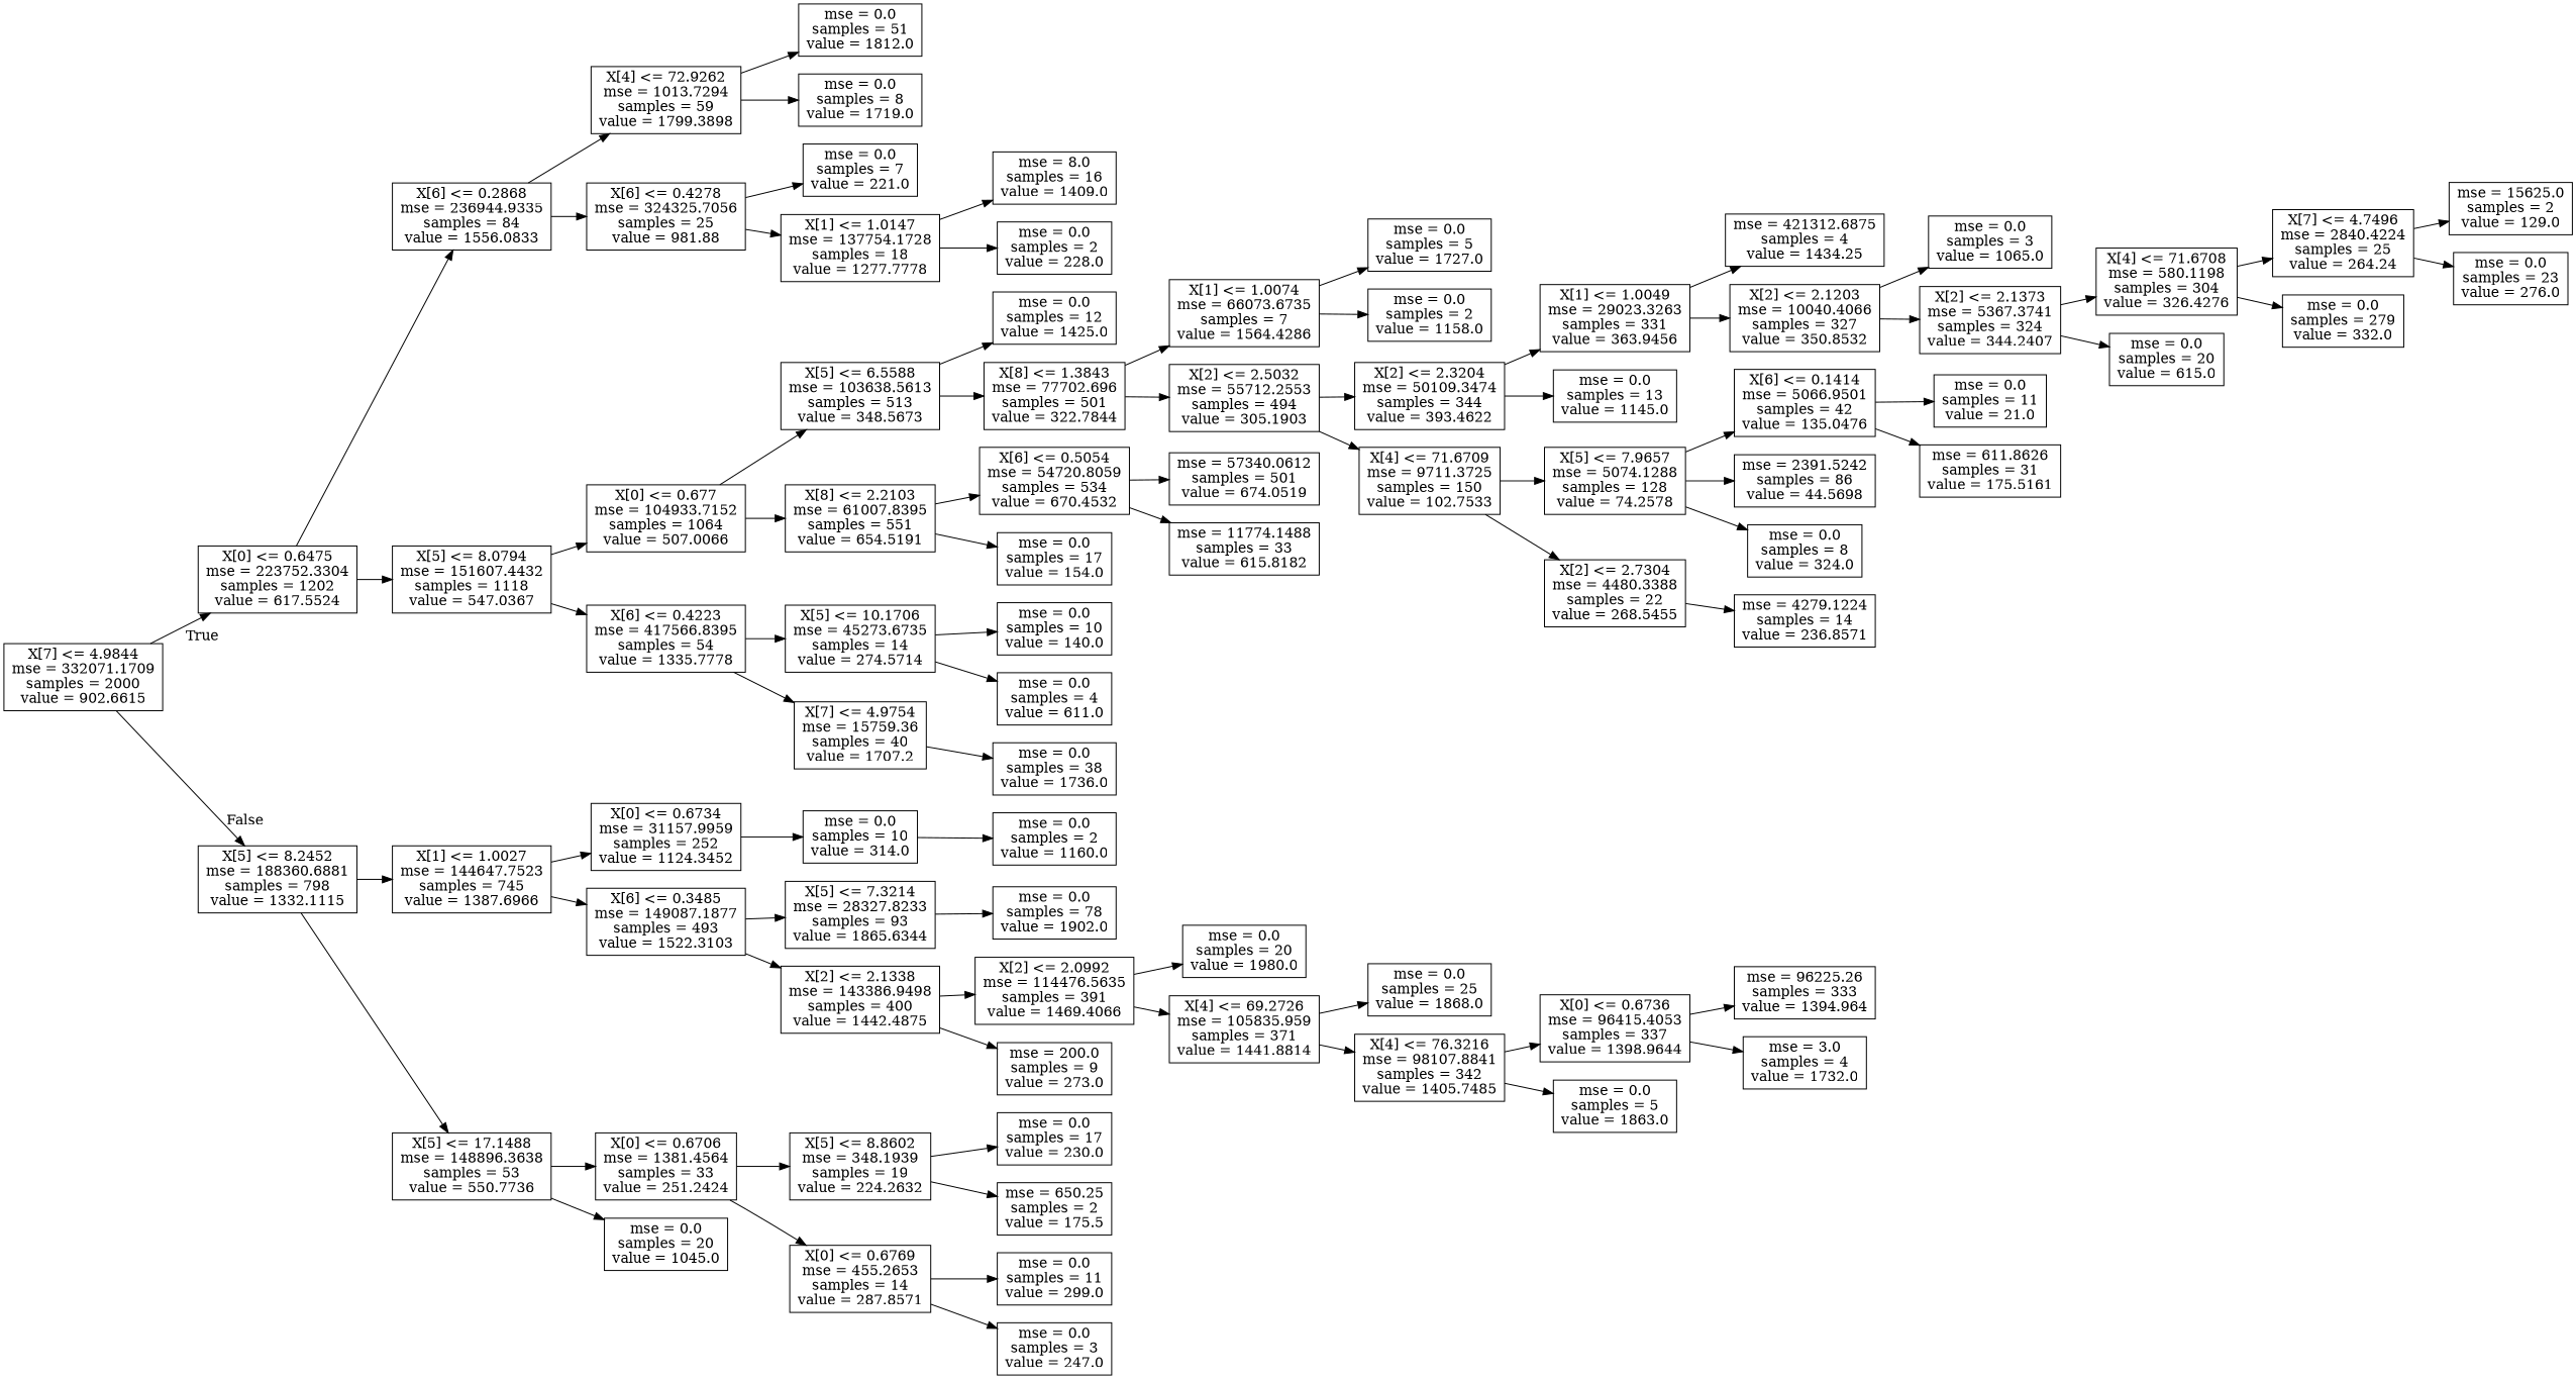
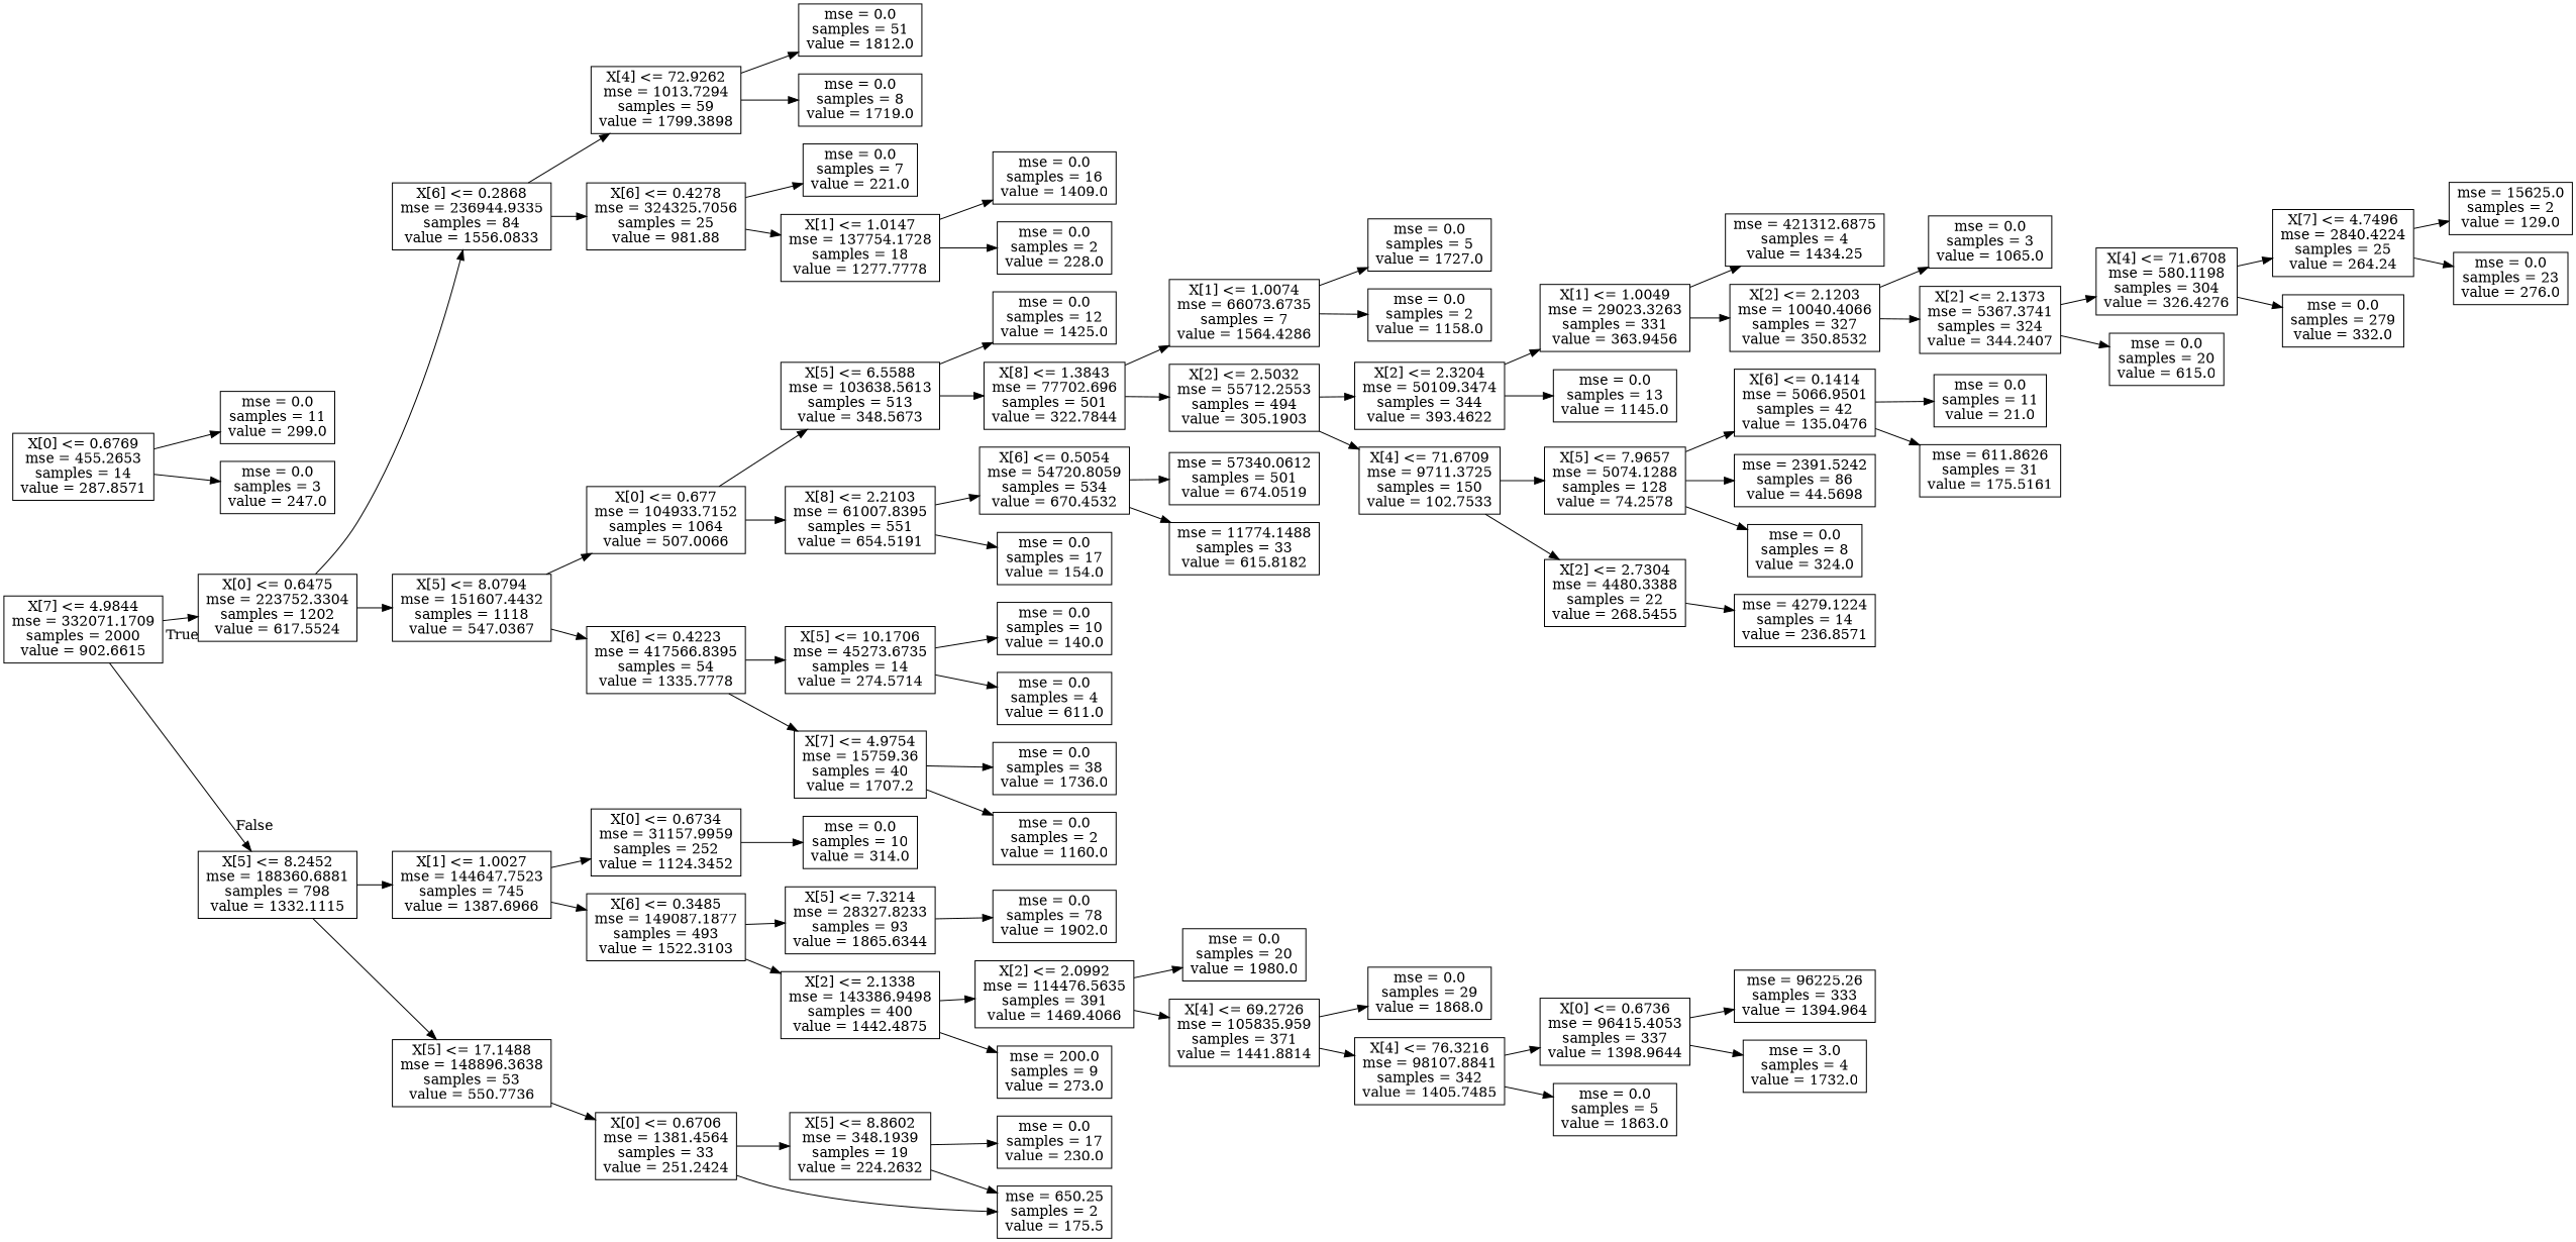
  digraph {
    rankdir=LR
    node [shape=box]
    n1 [label="X[7] <= 4.9844\nmse = 332071.1709\nsamples = 2000\nvalue = 902.6615"]
    n2 [label="X[0] <= 0.6475\nmse = 223752.3304\nsamples = 1202\nvalue = 617.5524"]
    n3 [label="X[5] <= 8.2452\nmse = 188360.6881\nsamples = 798\nvalue = 1332.1115"]
    n4 [label="X[6] <= 0.2868\nmse = 236944.9335\nsamples = 84\nvalue = 1556.0833"]
    n5 [label="X[5] <= 8.0794\nmse = 151607.4432\nsamples = 1118\nvalue = 547.0367"]
    n6 [label="X[1] <= 1.0027\nmse = 144647.7523\nsamples = 745\nvalue = 1387.6966"]
    n7 [label="X[5] <= 17.1488\nmse = 148896.3638\nsamples = 53\nvalue = 550.7736"]
    n8 [label="X[4] <= 72.9262\nmse = 1013.7294\nsamples = 59\nvalue = 1799.3898"]
    n9 [label="X[6] <= 0.4278\nmse = 324325.7056\nsamples = 25\nvalue = 981.88"]
    n10 [label="X[0] <= 0.677\nmse = 104933.7152\nsamples = 1064\nvalue = 507.0066"]
    n11 [label="X[6] <= 0.4223\nmse = 417566.8395\nsamples = 54\nvalue = 1335.7778"]
    n12 [label="mse = 0.0\nsamples = 51\nvalue = 1812.0"]
    n13 [label="mse = 0.0\nsamples = 8\nvalue = 1719.0"]
    n14 [label="mse = 0.0\nsamples = 7\nvalue = 221.0"]
    n15 [label="X[1] <= 1.0147\nmse = 137754.1728\nsamples = 18\nvalue = 1277.7778"]
-   n16 [label="mse = 8.0\nsamples = 16\nvalue = 1409.0"]
+   n16 [label="mse = 0.0\nsamples = 16\nvalue = 1409.0"]
    n17 [label="mse = 0.0\nsamples = 2\nvalue = 228.0"]
    n18 [label="X[5] <= 6.5588\nmse = 103638.5613\nsamples = 513\nvalue = 348.5673"]
    n19 [label="X[8] <= 2.2103\nmse = 61007.8395\nsamples = 551\nvalue = 654.5191"]
    n20 [label="X[5] <= 10.1706\nmse = 45273.6735\nsamples = 14\nvalue = 274.5714"]
    n21 [label="X[7] <= 4.9754\nmse = 15759.36\nsamples = 40\nvalue = 1707.2"]
    n22 [label="mse = 0.0\nsamples = 12\nvalue = 1425.0"]
    n23 [label="X[8] <= 1.3843\nmse = 77702.696\nsamples = 501\nvalue = 322.7844"]
    n24 [label="X[6] <= 0.5054\nmse = 54720.8059\nsamples = 534\nvalue = 670.4532"]
    n25 [label="mse = 0.0\nsamples = 17\nvalue = 154.0"]
    n26 [label="X[1] <= 1.0074\nmse = 66073.6735\nsamples = 7\nvalue = 1564.4286"]
    n27 [label="X[2] <= 2.5032\nmse = 55712.2553\nsamples = 494\nvalue = 305.1903"]
    n28 [label="mse = 0.0\nsamples = 5\nvalue = 1727.0"]
    n29 [label="mse = 0.0\nsamples = 2\nvalue = 1158.0"]
    n30 [label="X[2] <= 2.3204\nmse = 50109.3474\nsamples = 344\nvalue = 393.4622"]
    n31 [label="X[4] <= 71.6709\nmse = 9711.3725\nsamples = 150\nvalue = 102.7533"]
    n32 [label="X[1] <= 1.0049\nmse = 29023.3263\nsamples = 331\nvalue = 363.9456"]
    n33 [label="mse = 0.0\nsamples = 13\nvalue = 1145.0"]
    n34 [label="X[5] <= 7.9657\nmse = 5074.1288\nsamples = 128\nvalue = 74.2578"]
    n35 [label="X[2] <= 2.7304\nmse = 4480.3388\nsamples = 22\nvalue = 268.5455"]
    n36 [label="mse = 421312.6875\nsamples = 4\nvalue = 1434.25"]
    n37 [label="X[2] <= 2.1203\nmse = 10040.4066\nsamples = 327\nvalue = 350.8532"]
    n38 [label="mse = 0.0\nsamples = 3\nvalue = 1065.0"]
    n39 [label="X[2] <= 2.1373\nmse = 5367.3741\nsamples = 324\nvalue = 344.2407"]
    n40 [label="X[4] <= 71.6708\nmse = 580.1198\nsamples = 304\nvalue = 326.4276"]
    n41 [label="mse = 0.0\nsamples = 20\nvalue = 615.0"]
    n42 [label="X[7] <= 4.7496\nmse = 2840.4224\nsamples = 25\nvalue = 264.24"]
    n43 [label="mse = 0.0\nsamples = 279\nvalue = 332.0"]
    n44 [label="mse = 15625.0\nsamples = 2\nvalue = 129.0"]
    n45 [label="mse = 0.0\nsamples = 23\nvalue = 276.0"]
    n46 [label="X[6] <= 0.1414\nmse = 5066.9501\nsamples = 42\nvalue = 135.0476"]
    n47 [label="mse = 2391.5242\nsamples = 86\nvalue = 44.5698"]
    n48 [label="mse = 0.0\nsamples = 8\nvalue = 324.0"]
    n49 [label="mse = 4279.1224\nsamples = 14\nvalue = 236.8571"]
    n50 [label="mse = 0.0\nsamples = 11\nvalue = 21.0"]
    n51 [label="mse = 611.8626\nsamples = 31\nvalue = 175.5161"]
    n52 [label="mse = 57340.0612\nsamples = 501\nvalue = 674.0519"]
    n53 [label="mse = 11774.1488\nsamples = 33\nvalue = 615.8182"]
    n54 [label="mse = 0.0\nsamples = 10\nvalue = 140.0"]
    n55 [label="mse = 0.0\nsamples = 4\nvalue = 611.0"]
    n56 [label="mse = 0.0\nsamples = 38\nvalue = 1736.0"]
    n57 [label="mse = 0.0\nsamples = 2\nvalue = 1160.0"]
    n58 [label="X[0] <= 0.6734\nmse = 31157.9959\nsamples = 252\nvalue = 1124.3452"]
    n59 [label="X[6] <= 0.3485\nmse = 149087.1877\nsamples = 493\nvalue = 1522.3103"]
    n60 [label="X[0] <= 0.6706\nmse = 1381.4564\nsamples = 33\nvalue = 251.2424"]
-   n61 [label="mse = 0.0\nsamples = 20\nvalue = 1045.0"]
    n62 [label="mse = 0.0\nsamples = 10\nvalue = 314.0"]
    n63 [label="X[5] <= 7.3214\nmse = 28327.8233\nsamples = 93\nvalue = 1865.6344"]
    n64 [label="X[2] <= 2.1338\nmse = 143386.9498\nsamples = 400\nvalue = 1442.4875"]
    n65 [label="mse = 0.0\nsamples = 78\nvalue = 1902.0"]
    n66 [label="X[2] <= 2.0992\nmse = 114476.5635\nsamples = 391\nvalue = 1469.4066"]
    n67 [label="mse = 200.0\nsamples = 9\nvalue = 273.0"]
    n68 [label="mse = 0.0\nsamples = 20\nvalue = 1980.0"]
    n69 [label="X[4] <= 69.2726\nmse = 105835.959\nsamples = 371\nvalue = 1441.8814"]
-   n70 [label="mse = 0.0\nsamples = 25\nvalue = 1868.0"]
+   n70 [label="mse = 0.0\nsamples = 29\nvalue = 1868.0"]
    n71 [label="X[4] <= 76.3216\nmse = 98107.8841\nsamples = 342\nvalue = 1405.7485"]
    n72 [label="X[0] <= 0.6736\nmse = 96415.4053\nsamples = 337\nvalue = 1398.9644"]
    n73 [label="mse = 0.0\nsamples = 5\nvalue = 1863.0"]
    n74 [label="mse = 96225.26\nsamples = 333\nvalue = 1394.964"]
    n75 [label="mse = 3.0\nsamples = 4\nvalue = 1732.0"]
    n76 [label="X[5] <= 8.8602\nmse = 348.1939\nsamples = 19\nvalue = 224.2632"]
    n77 [label="X[0] <= 0.6769\nmse = 455.2653\nsamples = 14\nvalue = 287.8571"]
    n78 [label="mse = 0.0\nsamples = 17\nvalue = 230.0"]
    n79 [label="mse = 650.25\nsamples = 2\nvalue = 175.5"]
    n80 [label="mse = 0.0\nsamples = 11\nvalue = 299.0"]
    n81 [label="mse = 0.0\nsamples = 3\nvalue = 247.0"]
    n1 -> n2 [headlabel=True labelangle=45 labeldistance=2.5]
    n1 -> n3 [headlabel=False labelangle=-45 labeldistance=2.5]
    n2 -> n4
    n2 -> n5
    n3 -> n6
    n3 -> n7
    n4 -> n8
    n4 -> n9
    n5 -> n10
    n5 -> n11
    n6 -> n58
    n6 -> n59
    n7 -> n60
-   n7 -> n61
    n8 -> n12
    n8 -> n13
    n9 -> n14
    n9 -> n15
    n10 -> n18
    n10 -> n19
    n11 -> n20
    n11 -> n21
    n15 -> n16
    n15 -> n17
    n18 -> n22
    n18 -> n23
    n19 -> n24
    n19 -> n25
    n20 -> n54
    n20 -> n55
    n21 -> n56
-   n62 -> n57
+   n21 -> n57
    n23 -> n26
    n23 -> n27
    n24 -> n52
    n24 -> n53
    n26 -> n28
    n26 -> n29
    n27 -> n30
    n27 -> n31
    n30 -> n32
    n30 -> n33
    n31 -> n34
    n31 -> n35
    n32 -> n36
    n32 -> n37
    n34 -> n46
    n34 -> n47
    n34 -> n48
    n35 -> n49
    n37 -> n38
    n37 -> n39
    n39 -> n40
    n39 -> n41
    n40 -> n42
    n40 -> n43
    n42 -> n44
    n42 -> n45
    n46 -> n50
    n46 -> n51
    n58 -> n62
    n59 -> n63
    n59 -> n64
    n60 -> n76
-   n60 -> n77
+   n60 -> n79
    n63 -> n65
    n64 -> n66
    n64 -> n67
    n66 -> n68
    n66 -> n69
    n69 -> n70
    n69 -> n71
    n71 -> n72
    n71 -> n73
    n72 -> n74
    n72 -> n75
    n76 -> n78
    n76 -> n79
    n77 -> n80
    n77 -> n81
  }
